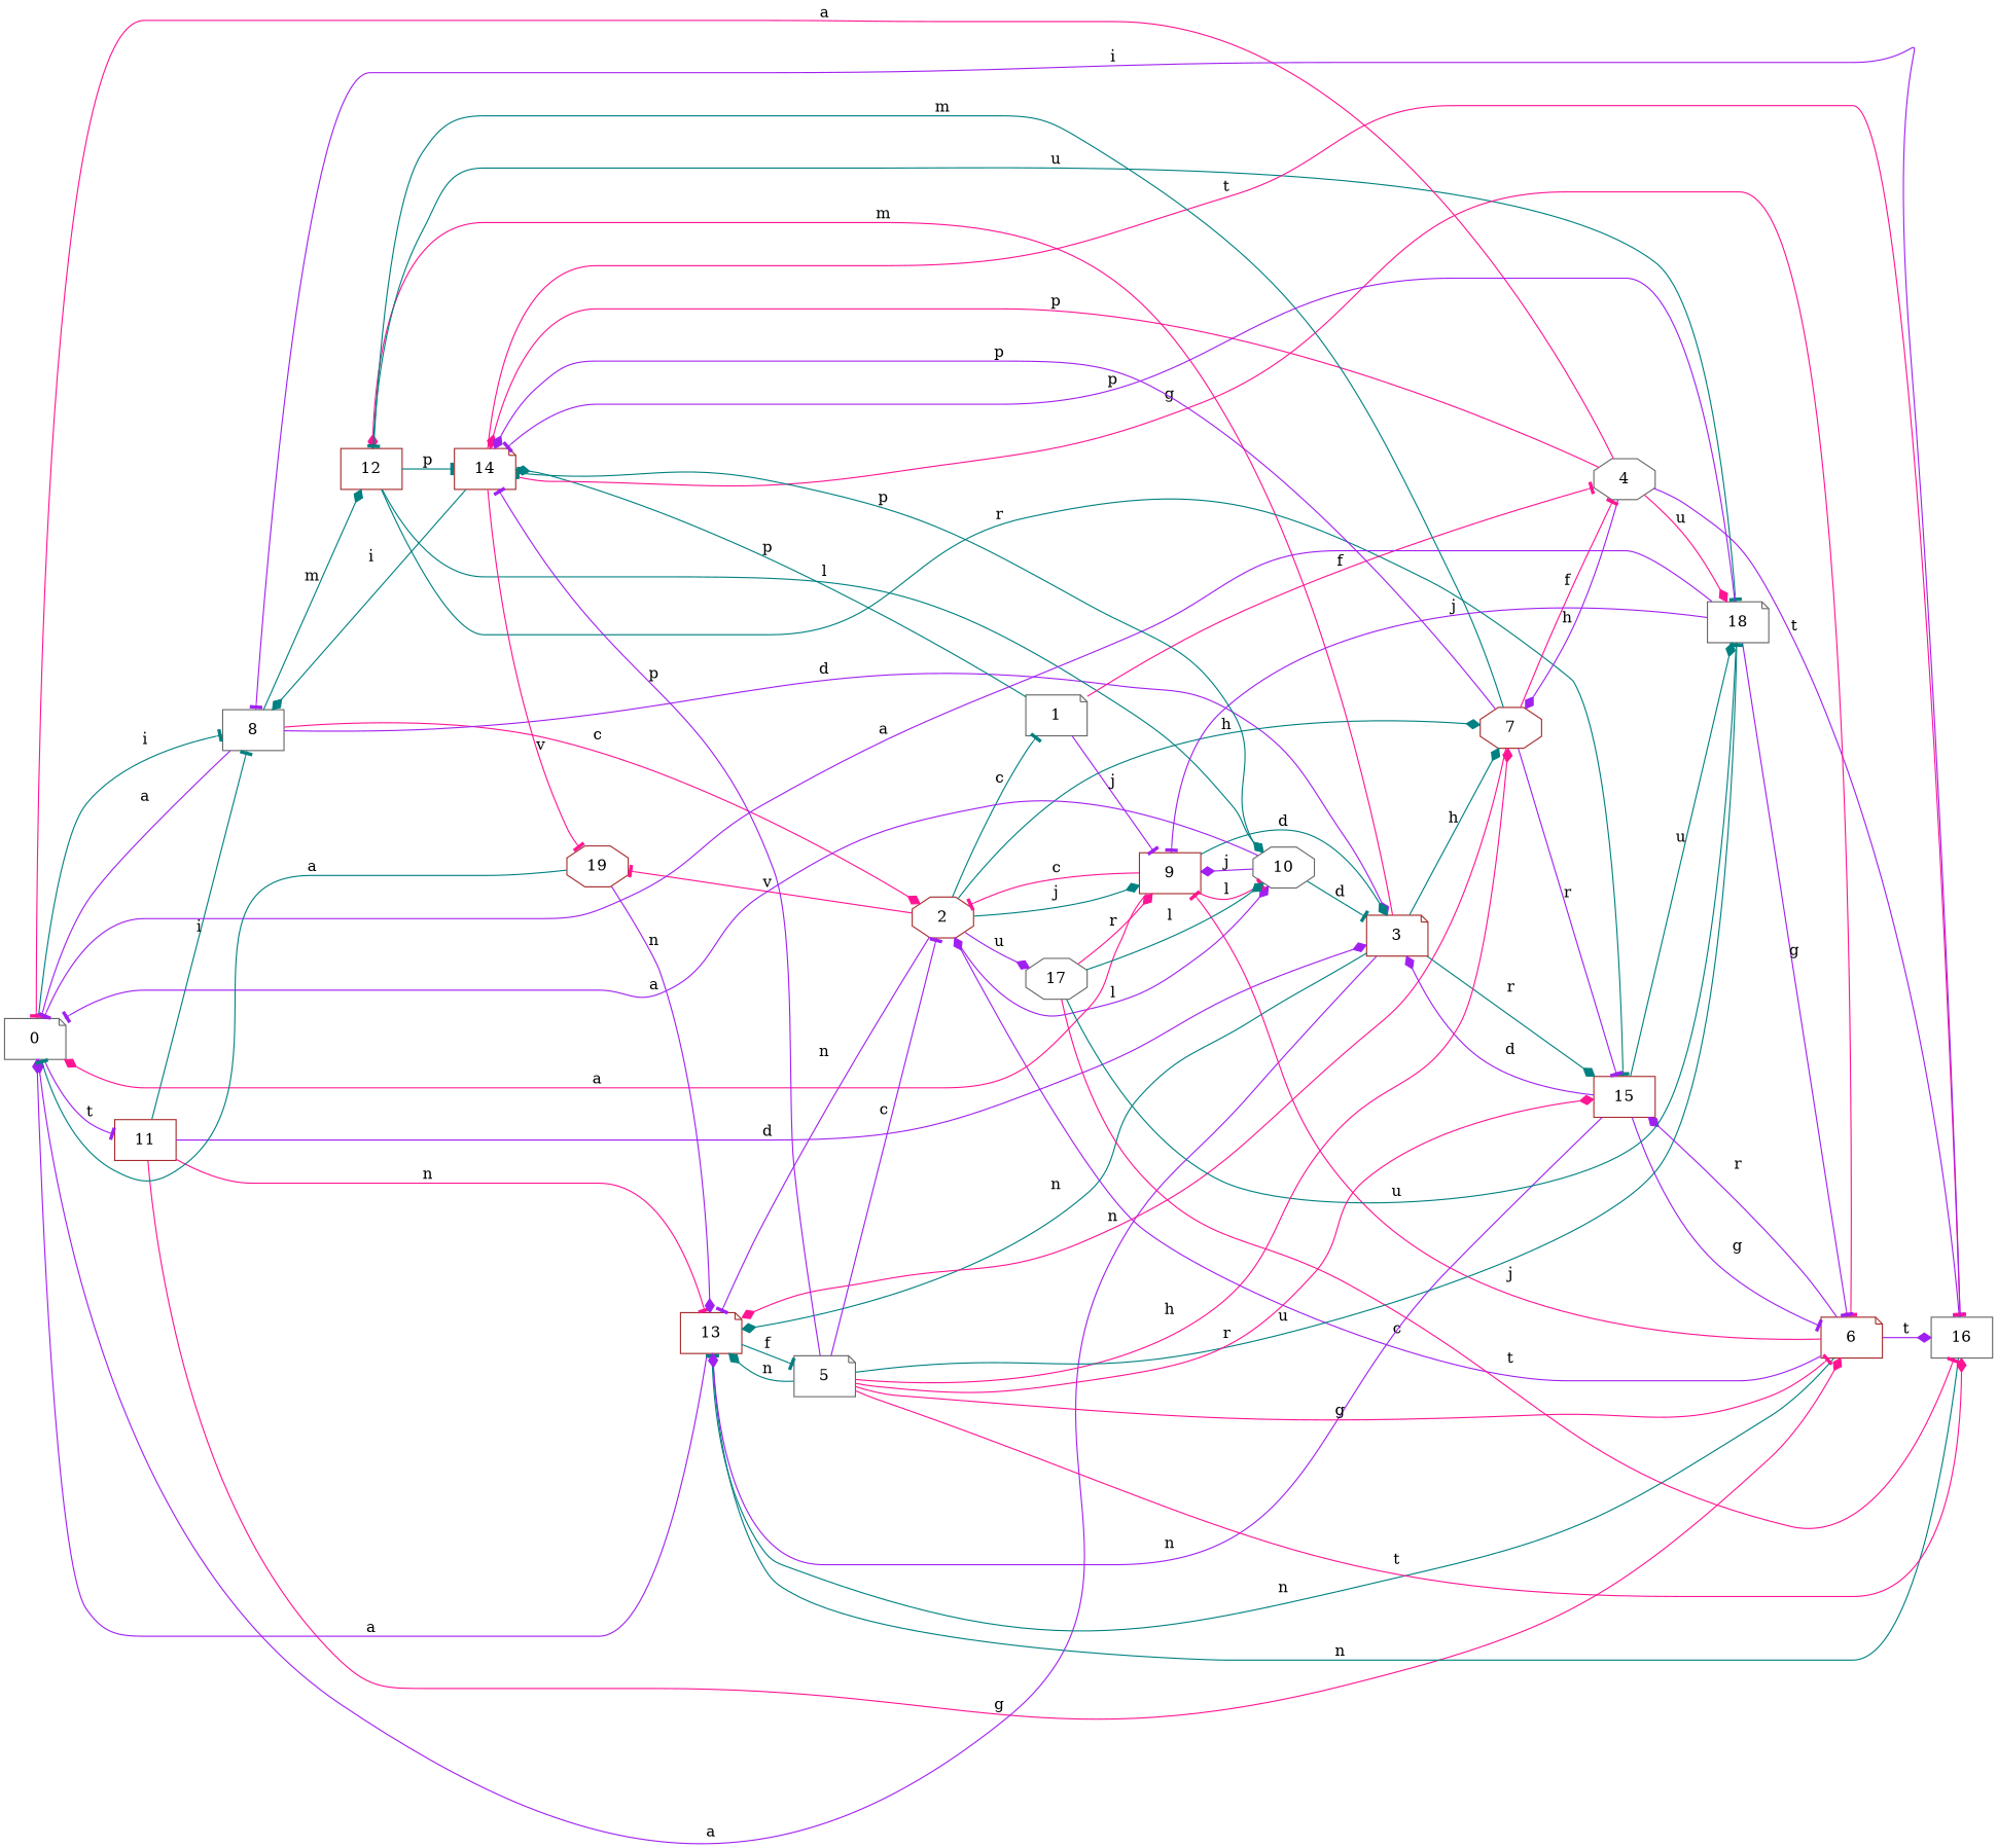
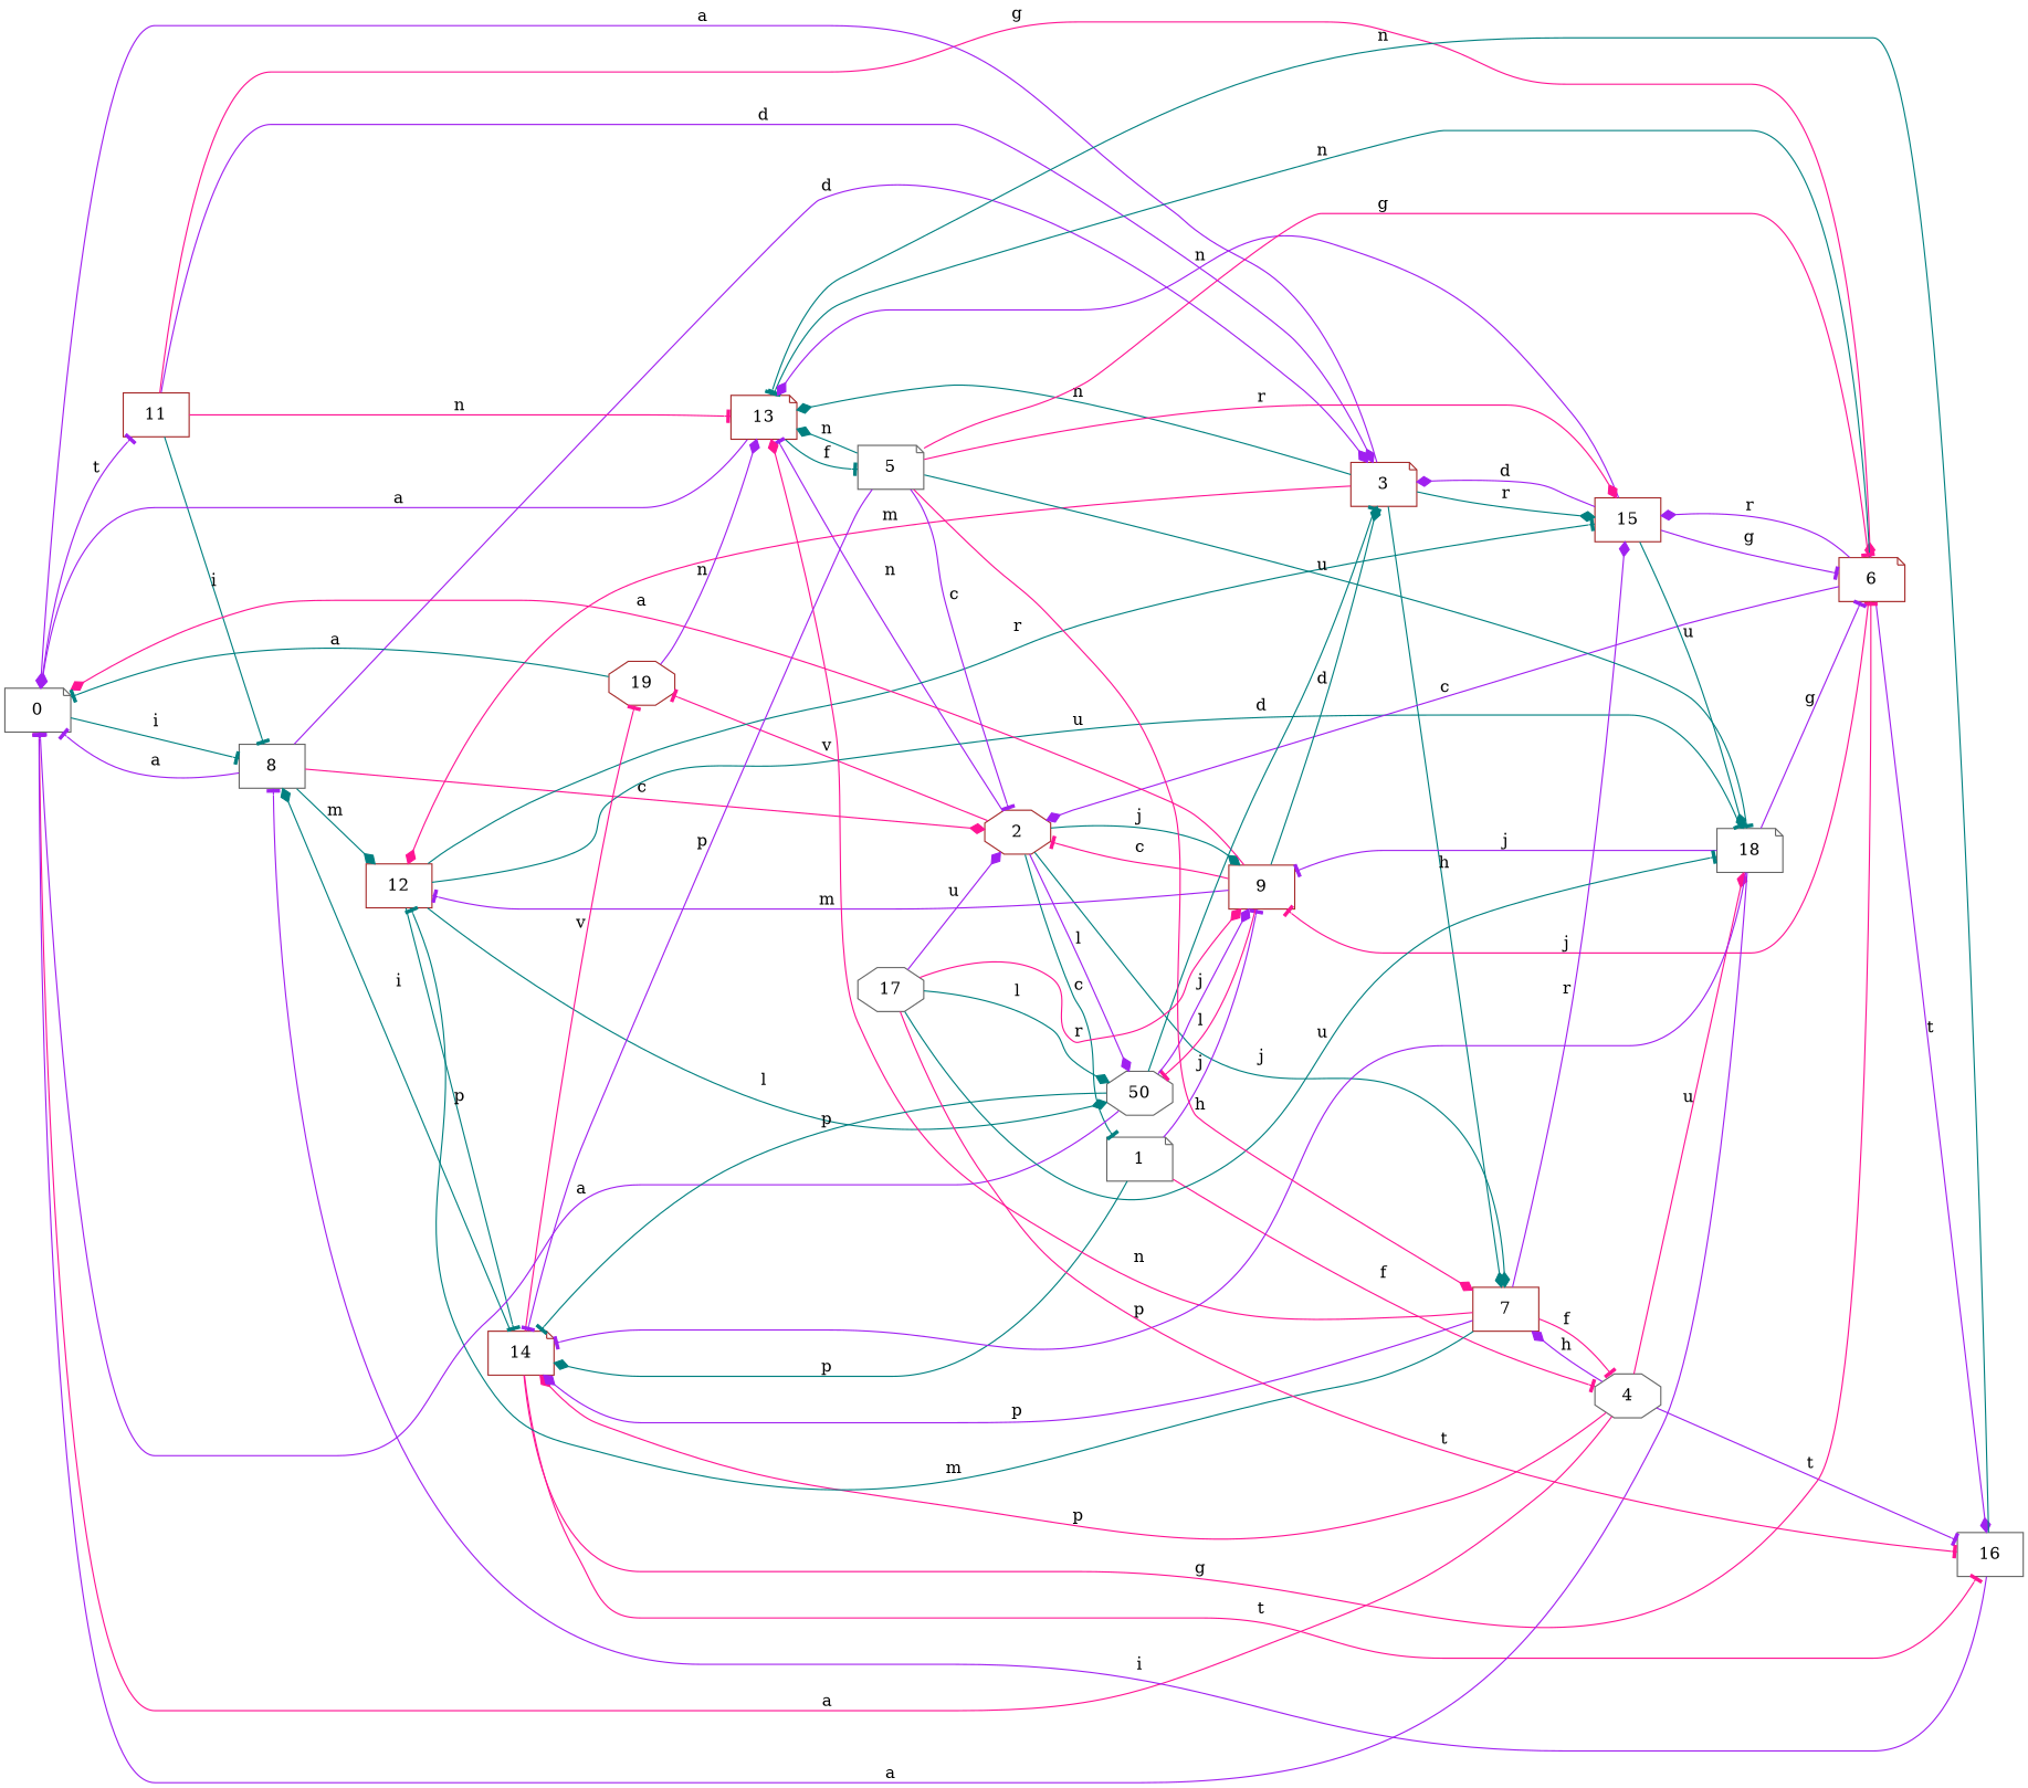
  strict digraph {
    rankdir=LR
    node [color=brown shape=note]
    edge [arrowhead=tee color=purple]
    0 [color=gray40]
    8 [color=gray40 shape=box]
    11 [shape=box]
    2 [shape=octagon]
    3
    12 [shape=box]
    13
    6
    1 [color=gray40]
    4 [color=gray40 shape=octagon]
    9 [shape=box]
    14
-   7 [shape=octagon]
+   7 [shape=box]
    16 [color=gray40 shape=box]
    18 [color=gray40]
    15 [shape=box]
-   10 [color=gray40 shape=octagon]
+   10 [color=gray40 shape=octagon label=50]
    19 [shape=octagon]
    17 [color=gray40 shape=octagon]
    5 [color=gray40]
    0 -> 8 [color=teal label=i]
    0 -> 11 [label=t]
    8 -> 0 [label=a]
    8 -> 2 [arrowhead=diamond color=deeppink label=c]
    8 -> 3 [arrowhead=diamond label=d]
    8 -> 12 [arrowhead=diamond color=teal label=m]
    11 -> 8 [color=teal label=i]
    11 -> 3 [arrowhead=diamond label=d]
    11 -> 13 [color=deeppink label=n]
    11 -> 6 [arrowhead=diamond color=deeppink label=g]
    2 -> 13 [label=n]
    2 -> 1 [color=teal label=c]
    2 -> 9 [arrowhead=diamond color=teal label=j]
-   2 -> 7 [arrowhead=diamond color=teal label=h]
+   2 -> 7 [arrowhead=diamond color=teal label=j]
    2 -> 10 [arrowhead=diamond label=l]
    2 -> 19 [color=deeppink label=v]
-   2 -> 17 [arrowhead=diamond label=u]
+   17 -> 2 [arrowhead=diamond label=u]
    3 -> 0 [arrowhead=diamond label=a]
    3 -> 12 [arrowhead=diamond color=deeppink label=m]
    3 -> 13 [arrowhead=diamond color=teal label=n]
    3 -> 7 [arrowhead=diamond color=teal label=h]
    3 -> 15 [arrowhead=diamond color=teal label=r]
    12 -> 14 [color=teal label=p]
    12 -> 18 [color=teal label=u]
    12 -> 15 [color=teal label=r]
    12 -> 10 [arrowhead=diamond color=teal label=l]
    13 -> 0 [arrowhead=diamond label=a]
    13 -> 5 [color=teal label=f]
    6 -> 2 [arrowhead=diamond label=c]
    6 -> 13 [color=teal label=n]
    6 -> 9 [color=deeppink label=j]
    6 -> 16 [arrowhead=diamond label=t]
    6 -> 15 [arrowhead=diamond label=r]
    1 -> 4 [color=deeppink label=f]
    1 -> 9 [label=j]
    1 -> 14 [arrowhead=diamond color=teal label=p]
    4 -> 0 [color=deeppink label=a]
    4 -> 14 [arrowhead=diamond color=deeppink label=p]
    4 -> 7 [arrowhead=diamond label=h]
    4 -> 16 [label=t]
    4 -> 18 [arrowhead=diamond color=deeppink label=u]
    9 -> 0 [arrowhead=diamond color=deeppink label=a]
    9 -> 2 [color=deeppink label=c]
    9 -> 3 [arrowhead=diamond color=teal label=d]
+   9 -> 12 [label=m]
    9 -> 10 [color=deeppink label=l]
    14 -> 8 [arrowhead=diamond color=teal label=i]
    14 -> 6 [color=deeppink label=g]
    14 -> 16 [color=deeppink label=t]
    14 -> 19 [color=deeppink label=v]
    7 -> 12 [color=teal label=m]
    7 -> 13 [arrowhead=diamond color=deeppink label=n]
    7 -> 4 [color=deeppink label=f]
    7 -> 14 [arrowhead=diamond label=p]
-   7 -> 15 [label=r]
+   7 -> 15 [arrowhead=diamond label=r]
    16 -> 8 [label=i]
    16 -> 13 [color=teal label=n]
    18 -> 0 [label=a]
    18 -> 6 [label=g]
    18 -> 9 [label=j]
    18 -> 14 [label=p]
    15 -> 3 [arrowhead=diamond label=d]
    15 -> 13 [arrowhead=diamond label=n]
    15 -> 6 [label=g]
    15 -> 18 [arrowhead=diamond color=teal label=u]
    10 -> 0 [label=a]
    10 -> 3 [color=teal label=d]
    10 -> 9 [arrowhead=diamond label=j]
    10 -> 14 [color=teal label=p]
    19 -> 0 [color=teal label=a]
    19 -> 13 [arrowhead=diamond label=n]
    17 -> 9 [arrowhead=diamond color=deeppink label=r]
    17 -> 16 [color=deeppink label=t]
    17 -> 18 [color=teal label=u]
    17 -> 10 [arrowhead=diamond color=teal label=l]
    5 -> 2 [label=c]
    5 -> 13 [arrowhead=diamond color=teal label=n]
    5 -> 6 [color=deeppink label=g]
    5 -> 14 [label=p]
    5 -> 7 [arrowhead=diamond color=deeppink label=h]
-   5 -> 16 [arrowhead=diamond color=deeppink label=t]
    5 -> 18 [color=teal label=u]
    5 -> 15 [arrowhead=diamond color=deeppink label=r]
  }
